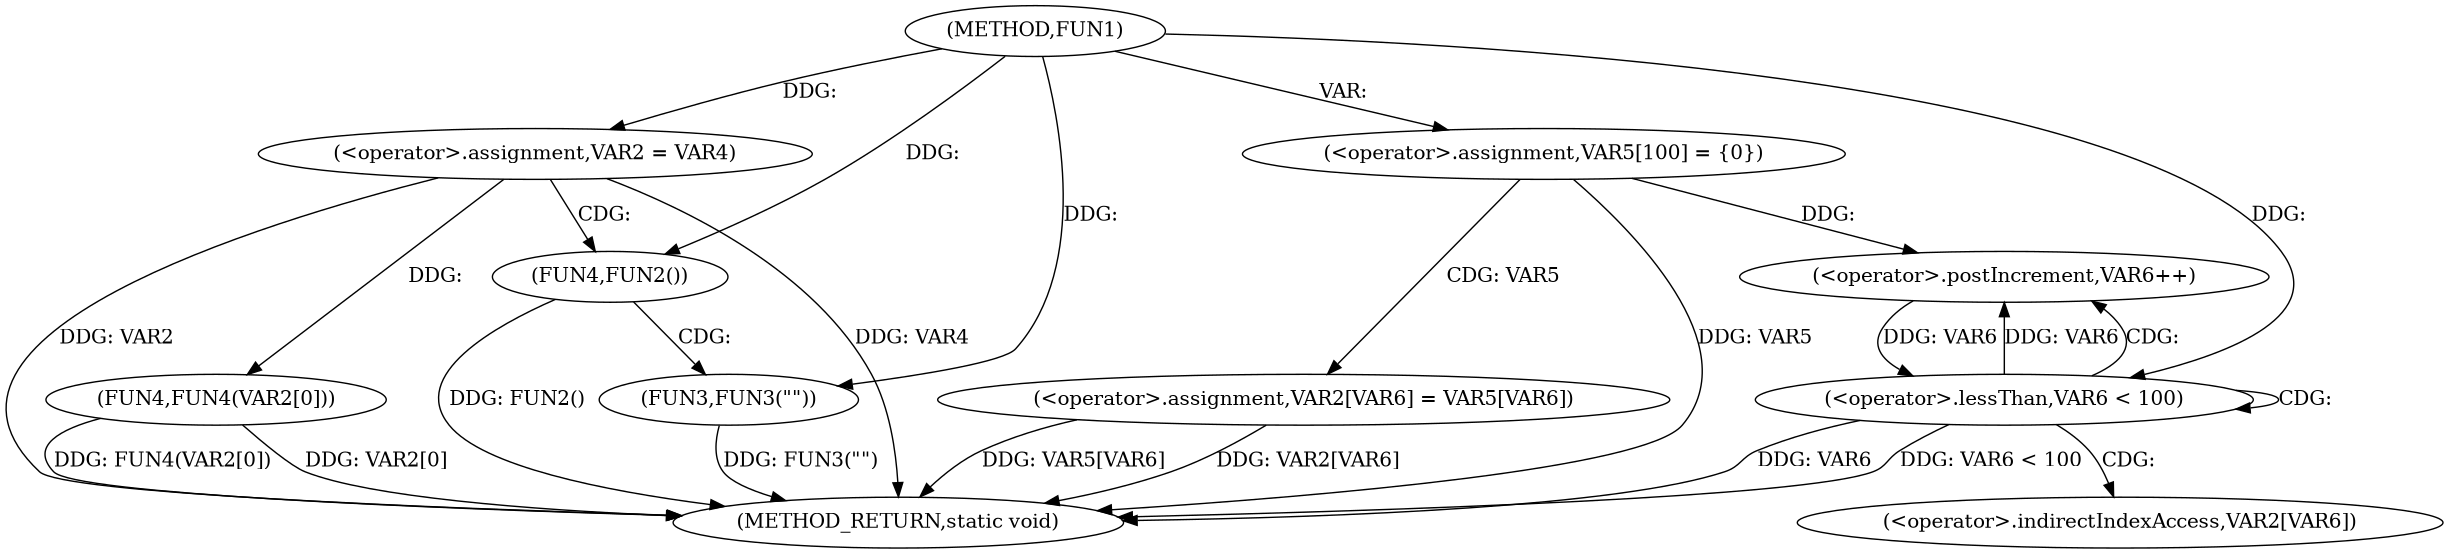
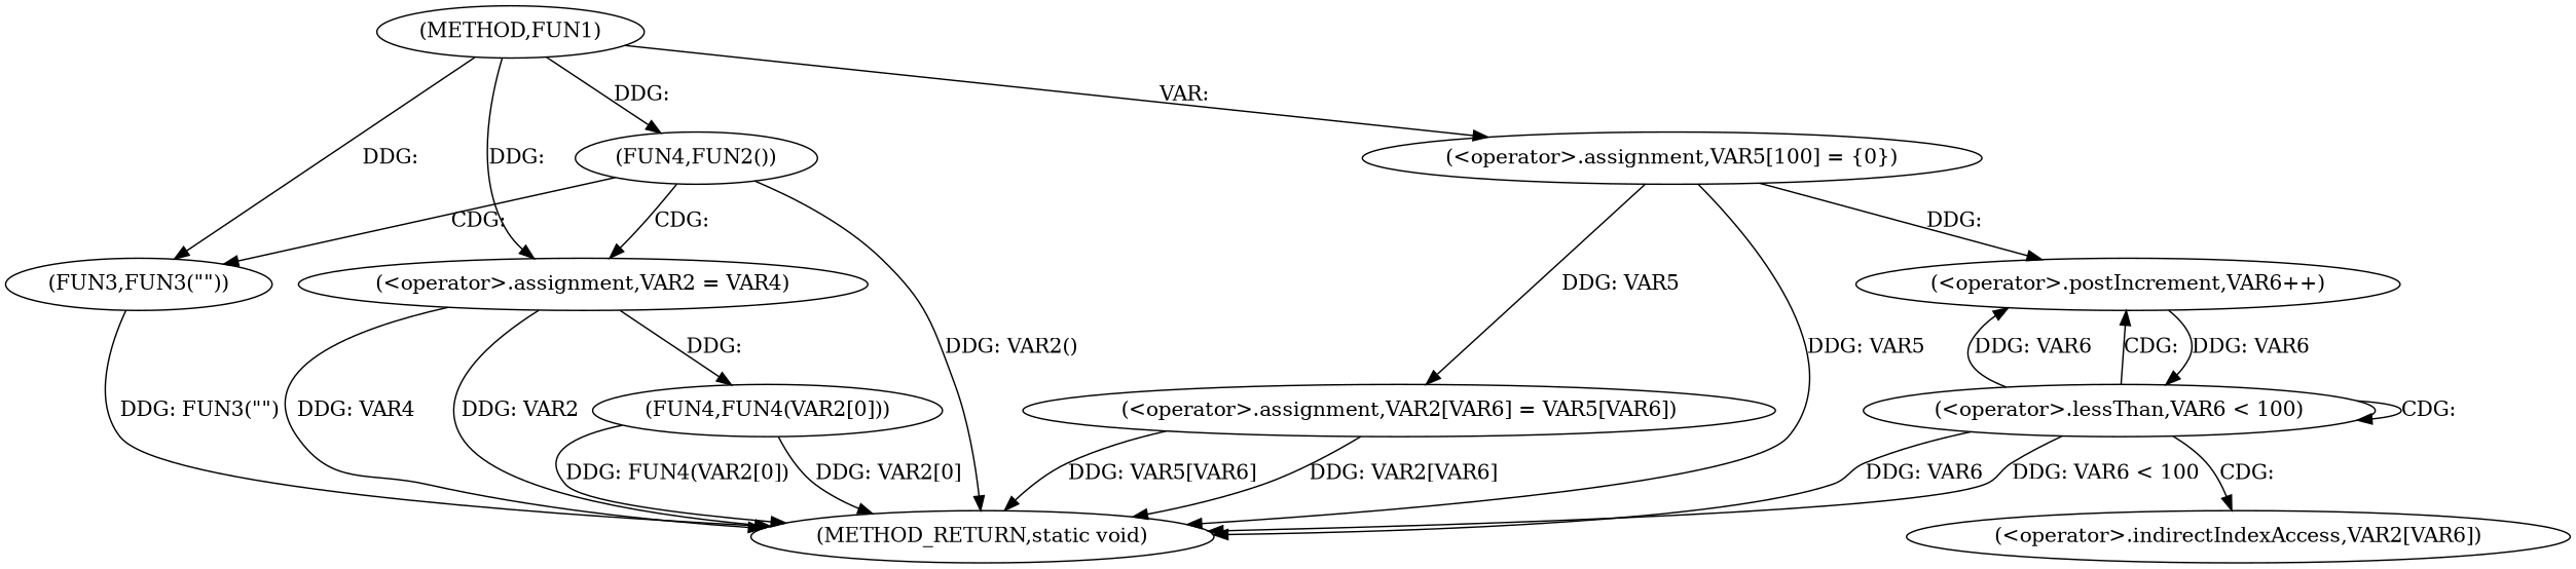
  digraph {
    n1 [label="(METHOD,FUN1)"]
    n2 [label="(FUN4,FUN2())"]
    n3 [label="(FUN3,FUN3(\"\"))"]
    n4 [label="(<operator>.assignment,VAR2 = VAR4)"]
    n5 [label="(<operator>.assignment,VAR5[100] = {0})"]
    n6 [label="(<operator>.lessThan,VAR6 < 100)"]
    n7 [label="(METHOD_RETURN,static void)"]
    n8 [label="(FUN4,FUN4(VAR2[0]))"]
    n9 [label="(<operator>.postIncrement,VAR6++)"]
    n10 [label="(<operator>.assignment,VAR2[VAR6] = VAR5[VAR6])"]
    n11 [label="(<operator>.indirectIndexAccess,VAR2[VAR6])"]
    n1 -> n2 [label="DDG: "]
    n1 -> n3 [label="DDG: "]
    n1 -> n4 [label="DDG: "]
    n1 -> n5 [label="VAR: "]
-   n1 -> n6 [label="DDG: "]
    n2 -> n3 [label="CDG: "]
-   n4 -> n2 [label="CDG: "]
-   n2 -> n7 [label="DDG: FUN2()"]
+   n2 -> n4 [label="CDG: "]
+   n2 -> n7 [label="DDG: VAR2()"]
    n3 -> n7 [label="DDG: FUN3(\"\")"]
    n4 -> n7 [label="DDG: VAR4"]
    n4 -> n7 [label="DDG: VAR2"]
    n4 -> n8 [label="DDG: "]
    n5 -> n7 [label="DDG: VAR5"]
    n5 -> n9 [label="DDG: "]
-   n5 -> n10 [label="CDG: VAR5"]
+   n5 -> n10 [label="DDG: VAR5"]
    n6 -> n6 [label="CDG: "]
    n6 -> n7 [label="DDG: VAR6"]
    n6 -> n7 [label="DDG: VAR6 < 100"]
    n6 -> n9 [label="DDG: VAR6"]
    n6 -> n9 [label="CDG: "]
    n6 -> n11 [label="CDG: "]
    n8 -> n7 [label="DDG: VAR2[0]"]
    n8 -> n7 [label="DDG: FUN4(VAR2[0])"]
    n9 -> n6 [label="DDG: VAR6"]
    n10 -> n7 [label="DDG: VAR2[VAR6]"]
    n10 -> n7 [label="DDG: VAR5[VAR6]"]
  }
